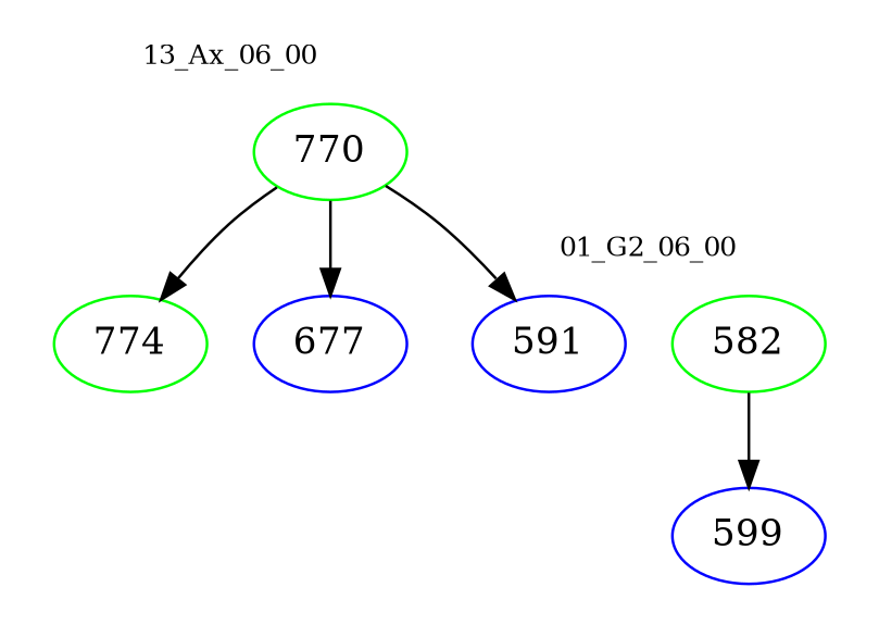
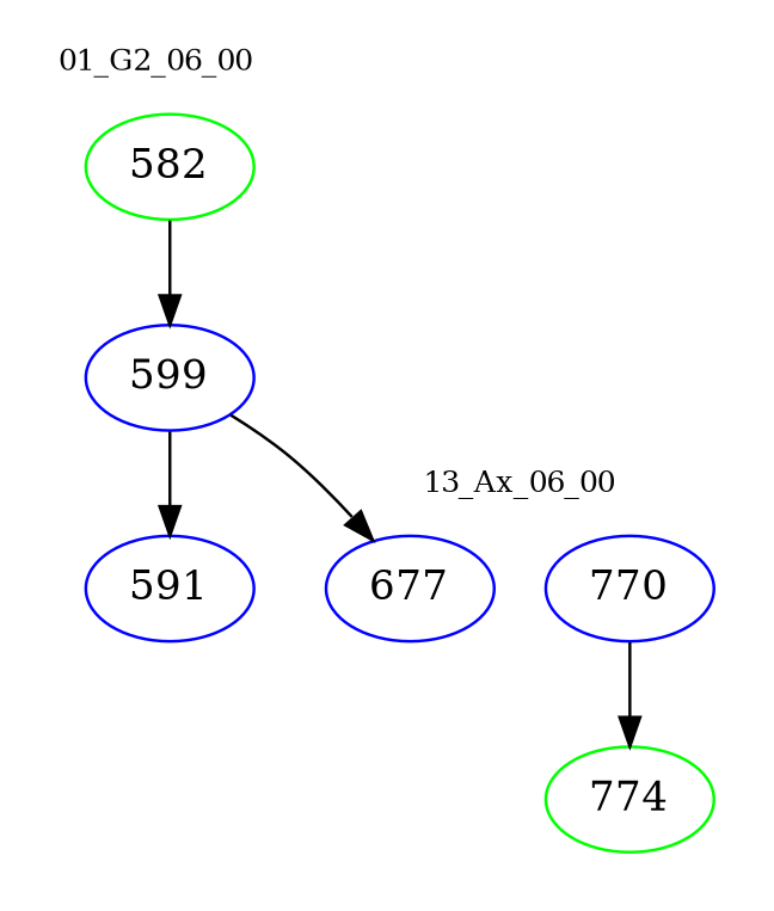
  digraph {
    node [color=blue]
    edge [color=black]
    n1 [color=green label=774]
-   n2 [color=green label=770]
+   n2 [label=770]
    n3 [label=677]
    n4 [color=green label=582]
    n5 [label=599]
    n6 [label=591]
    subgraph cluster_1 {
      color=white
      fontsize=10
      label="13_Ax_06_00"
      n1
      n2
      n3
    }
    subgraph cluster_2 {
      color=white
      fontsize=10
      label="01_G2_06_00"
      n4
      n5
      n6
    }
    n2 -> n1
-   n2 -> n3
+   n5 -> n3
    n4 -> n5
-   n2 -> n6
+   n5 -> n6
  }
